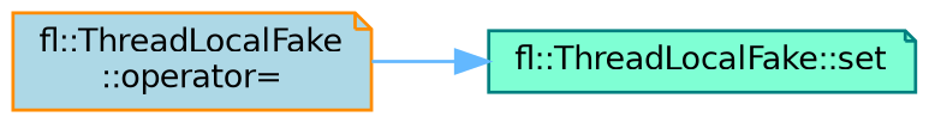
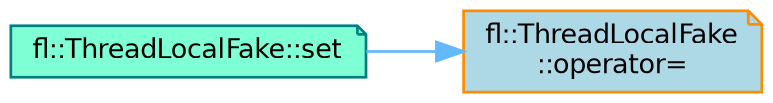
  digraph {
    rankdir=RL
    node [fontname=Helvetica fontsize=10 shape=note style=filled]
    n1 [color=teal fillcolor=aquamarine fontcolor=black height=0.2 label="fl::ThreadLocalFake::set" width=0.4]
    n2 [color=darkorange fillcolor=lightblue height=0.2 label="fl::ThreadLocalFake\l::operator=" width=0.4]
-   n1 -> n2 [color=steelblue1 dir=back fontname=Helvetica fontsize=10 labelfontname=Helvetica labelfontsize=10 style=solid]
+   n2 -> n1 [color=steelblue1 dir=back fontname=Helvetica fontsize=10 labelfontname=Helvetica labelfontsize=10 style=solid]
  }
